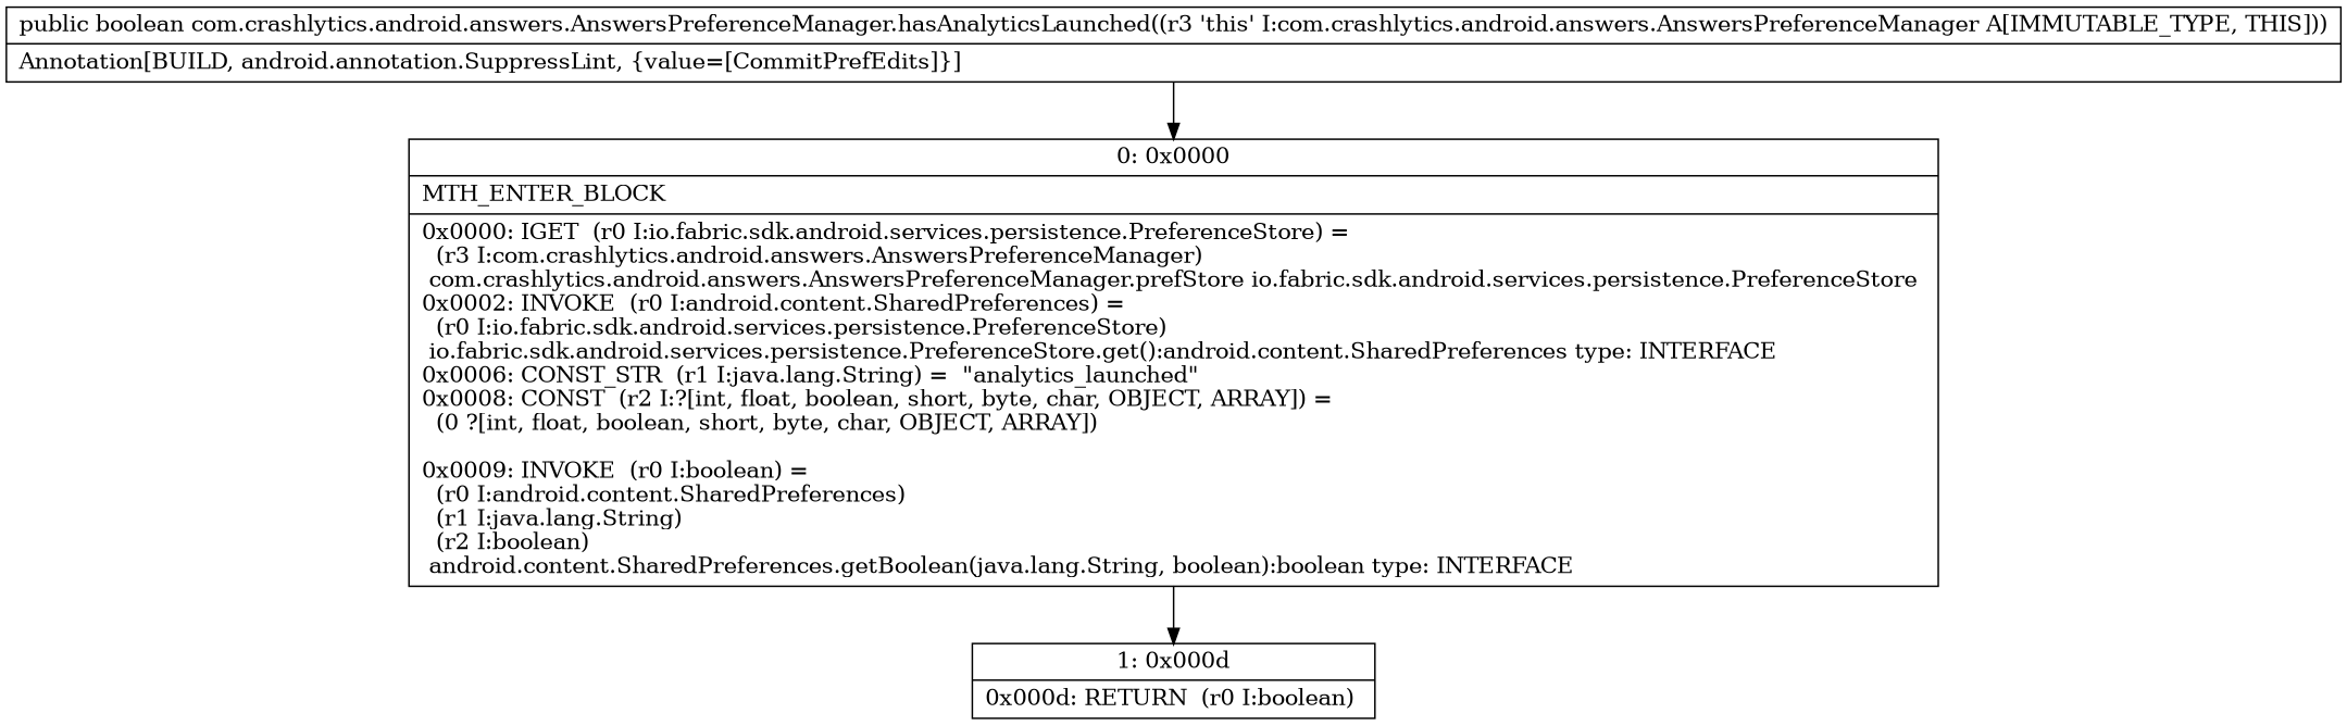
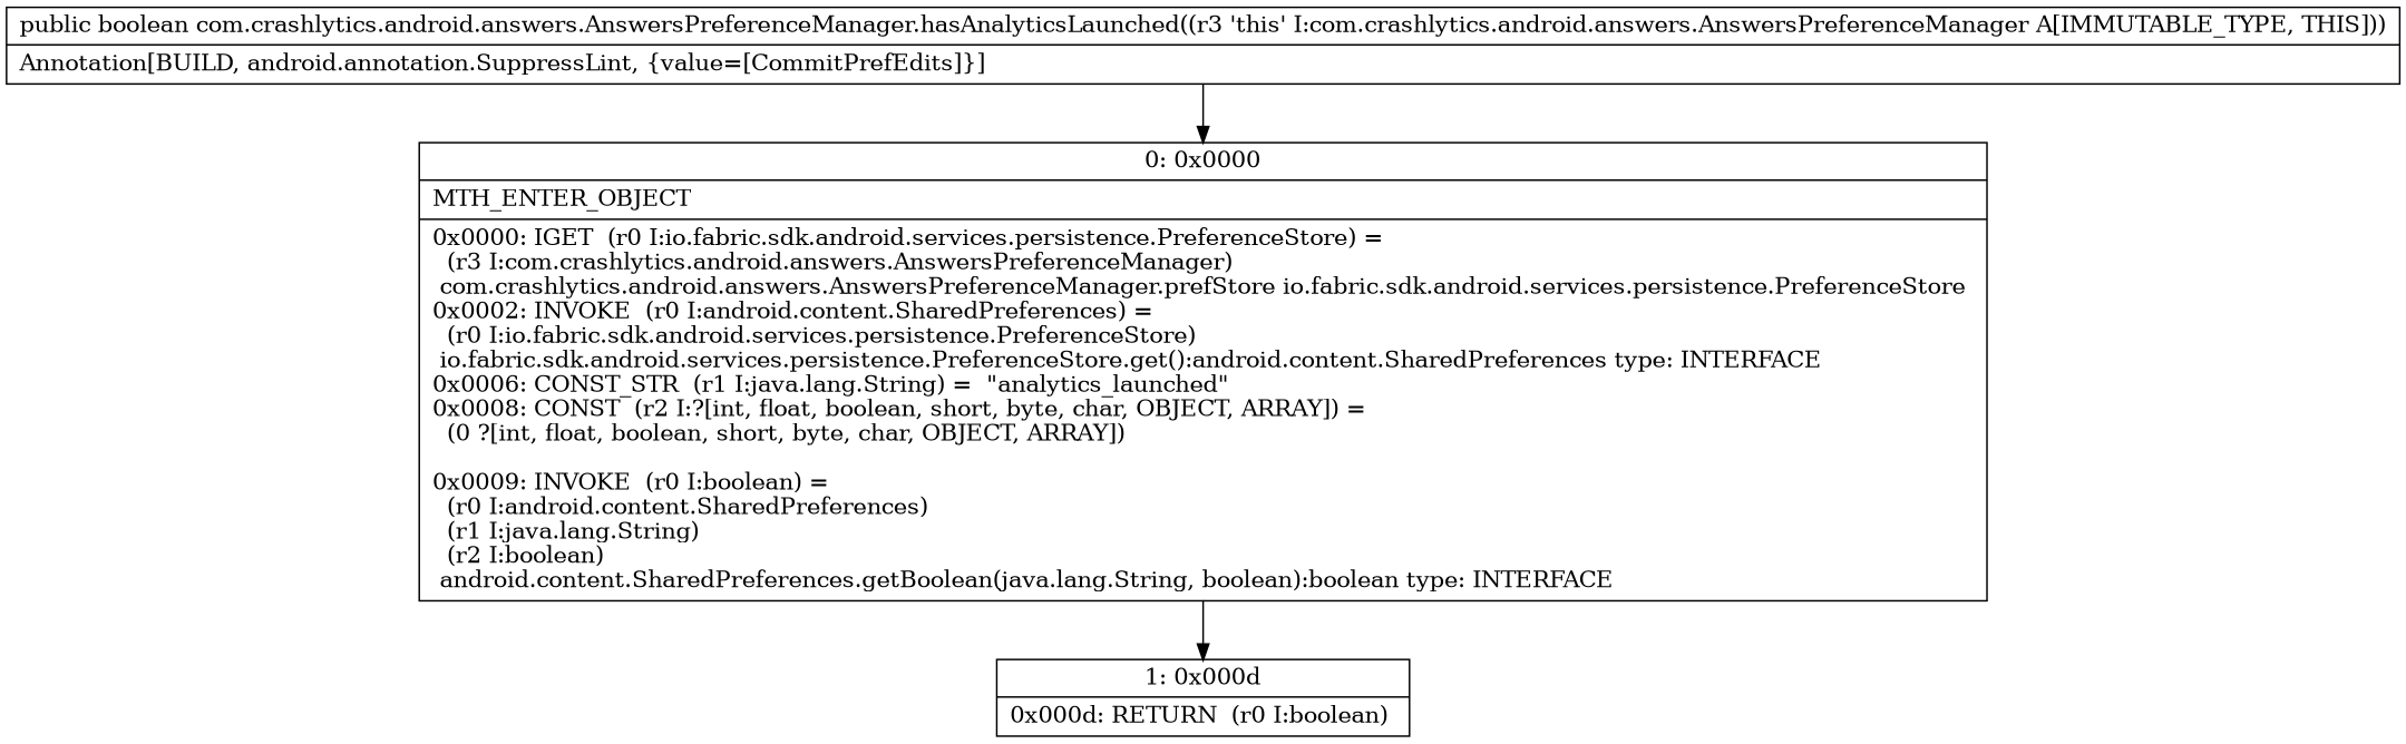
  digraph {
    node [shape=record]
-   n1 [label="{0\:\ 0x0000|MTH_ENTER_BLOCK\l|0x0000: IGET  (r0 I:io.fabric.sdk.android.services.persistence.PreferenceStore) = \l  (r3 I:com.crashlytics.android.answers.AnswersPreferenceManager)\l com.crashlytics.android.answers.AnswersPreferenceManager.prefStore io.fabric.sdk.android.services.persistence.PreferenceStore \l0x0002: INVOKE  (r0 I:android.content.SharedPreferences) = \l  (r0 I:io.fabric.sdk.android.services.persistence.PreferenceStore)\l io.fabric.sdk.android.services.persistence.PreferenceStore.get():android.content.SharedPreferences type: INTERFACE \l0x0006: CONST_STR  (r1 I:java.lang.String) =  \"analytics_launched\" \l0x0008: CONST  (r2 I:?[int, float, boolean, short, byte, char, OBJECT, ARRAY]) = \l  (0 ?[int, float, boolean, short, byte, char, OBJECT, ARRAY])\l \l0x0009: INVOKE  (r0 I:boolean) = \l  (r0 I:android.content.SharedPreferences)\l  (r1 I:java.lang.String)\l  (r2 I:boolean)\l android.content.SharedPreferences.getBoolean(java.lang.String, boolean):boolean type: INTERFACE \l}"]
+   n1 [label="{0\:\ 0x0000|MTH_ENTER_OBJECT\l|0x0000: IGET  (r0 I:io.fabric.sdk.android.services.persistence.PreferenceStore) = \l  (r3 I:com.crashlytics.android.answers.AnswersPreferenceManager)\l com.crashlytics.android.answers.AnswersPreferenceManager.prefStore io.fabric.sdk.android.services.persistence.PreferenceStore \l0x0002: INVOKE  (r0 I:android.content.SharedPreferences) = \l  (r0 I:io.fabric.sdk.android.services.persistence.PreferenceStore)\l io.fabric.sdk.android.services.persistence.PreferenceStore.get():android.content.SharedPreferences type: INTERFACE \l0x0006: CONST_STR  (r1 I:java.lang.String) =  \"analytics_launched\" \l0x0008: CONST  (r2 I:?[int, float, boolean, short, byte, char, OBJECT, ARRAY]) = \l  (0 ?[int, float, boolean, short, byte, char, OBJECT, ARRAY])\l \l0x0009: INVOKE  (r0 I:boolean) = \l  (r0 I:android.content.SharedPreferences)\l  (r1 I:java.lang.String)\l  (r2 I:boolean)\l android.content.SharedPreferences.getBoolean(java.lang.String, boolean):boolean type: INTERFACE \l}"]
    n2 [label="{1\:\ 0x000d|0x000d: RETURN  (r0 I:boolean) \l}"]
    n3 [label="{public boolean com.crashlytics.android.answers.AnswersPreferenceManager.hasAnalyticsLaunched((r3 'this' I:com.crashlytics.android.answers.AnswersPreferenceManager A[IMMUTABLE_TYPE, THIS]))  | Annotation[BUILD, android.annotation.SuppressLint, \{value=[CommitPrefEdits]\}]\l}"]
    n1 -> n2
    n3 -> n1
  }
